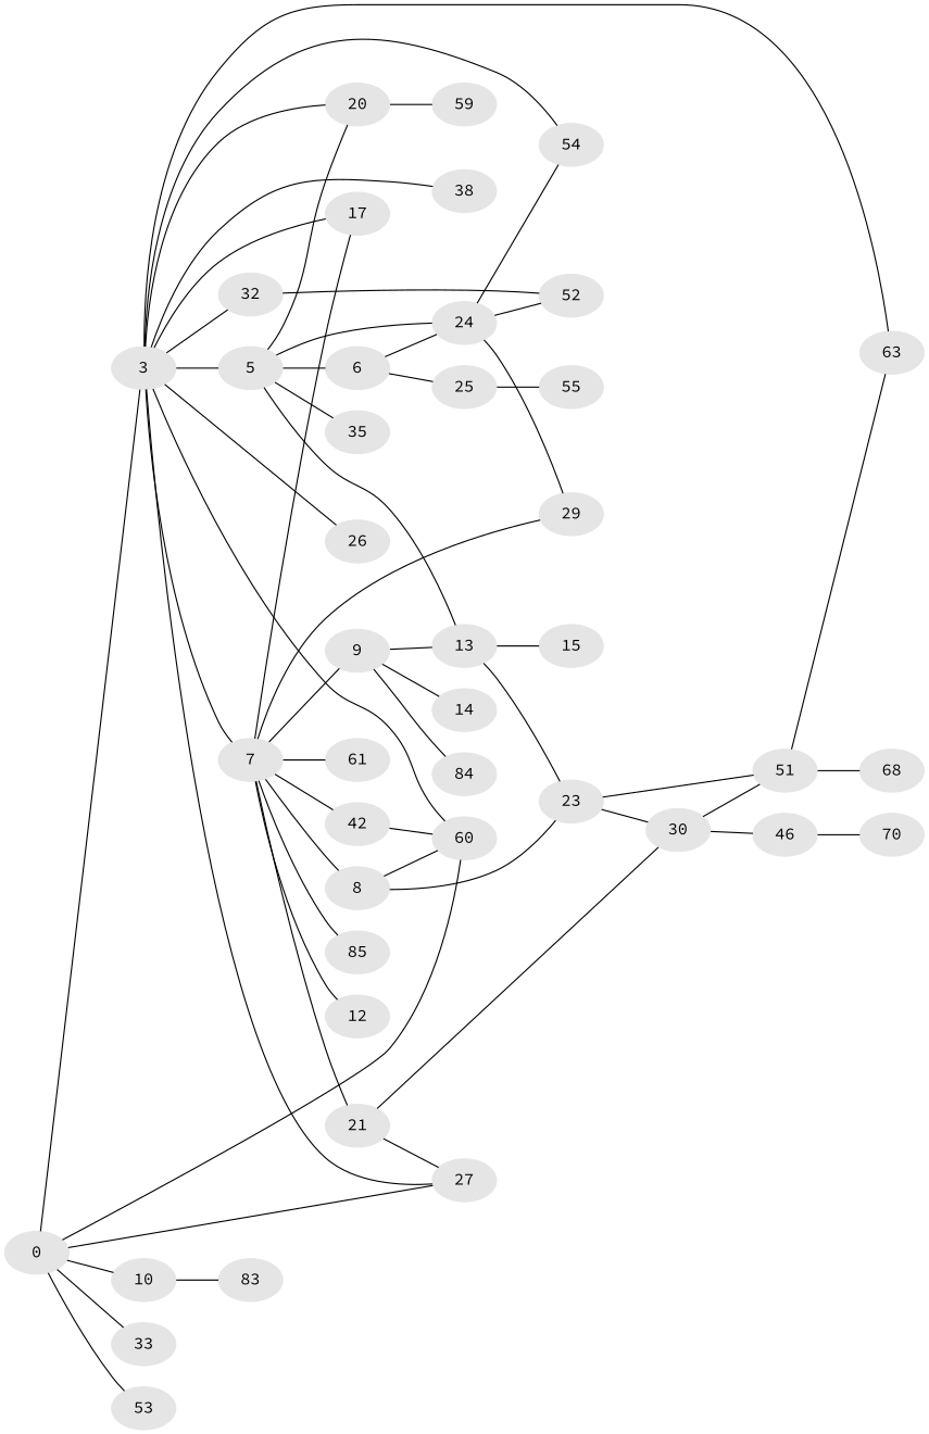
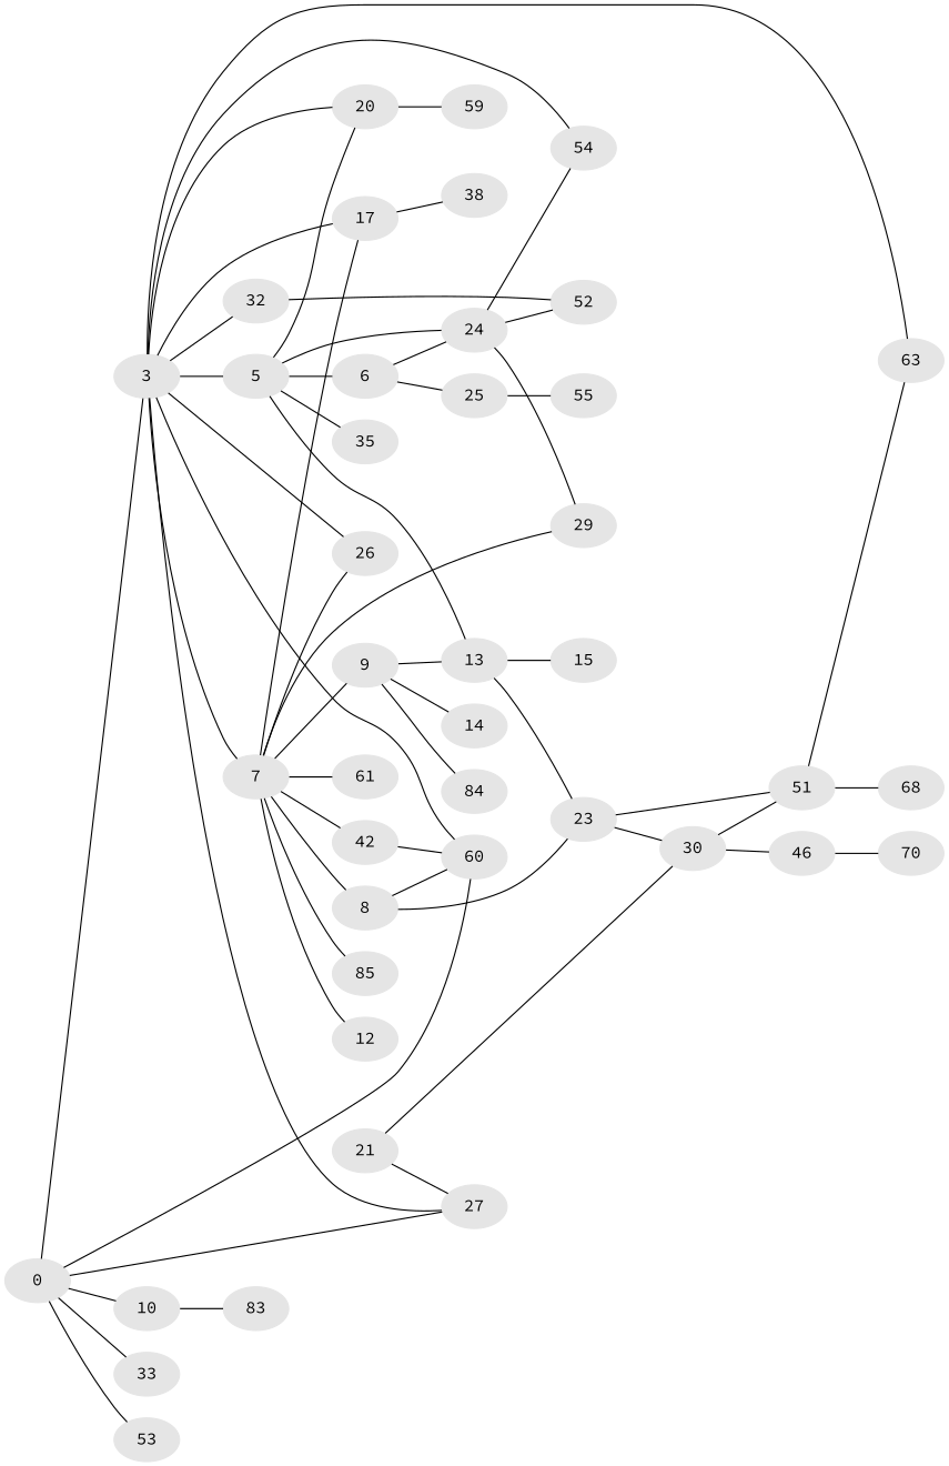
  graph {
    fontname="Source Code Pro"
    rankdir=LR
    node [color=gray90 fontname="Source Code Pro" style=filled]
    edge [fontname="Source Code Pro"]
    n1 [label=0 super="+2+16+31"]
    3 [super="+4+18+19+22+28"]
    10
    27 [super="+71+39"]
    33 [super="+74"]
    53
    60 [super="+62"]
    5 [super="+11+58"]
    7
    17
    20
    26
    32 [super="+67"]
    38
    54 [super="+65"]
    63 [super="+82"]
    83
    6
    13 [super="+47+37+44+57"]
    24 [super="+48"]
    35 [super="+36"]
    8
    9
    12
    21 [super="+50+79"]
    29 [super="+78"]
    42
    61
    85
    59
    52
    55 [super="+69"]
    25 [super="+34"]
    23 [super="+49"]
    15 [super="+43+77"]
    14
    84
    30 [super="+40"]
    51 [super="+64"]
    46
    68 [super="+72"]
    70
    n1 -- 3
    n1 -- 10
    n1 -- 27
    n1 -- 33
    n1 -- 53
    n1 -- 60
    3 -- 27 [weight=2]
    3 -- 60
    3 -- 5 [weight=2]
    3 -- 7
    3 -- 17
    3 -- 20
    3 -- 26
    3 -- 32
-   3 -- 38
+   17 -- 38
    3 -- 54
    3 -- 63
    10 -- 83
    5 -- 20
    5 -- 6
    5 -- 13
    5 -- 24
    5 -- 35
    7 -- 17
    7 -- 8
    7 -- 9
    7 -- 12
-   7 -- 21
+   7 -- 26
    7 -- 29
    7 -- 42
    7 -- 61
    7 -- 85
    20 -- 59
    32 -- 52
    6 -- 24
    6 -- 25
    13 -- 23
    13 -- 15
    24 -- 54
    24 -- 29
    24 -- 52
    8 -- 60
    8 -- 23
    9 -- 13
    9 -- 14
    9 -- 84
    21 -- 27
    21 -- 30
    42 -- 60
    25 -- 55
    23 -- 30
    23 -- 51
    30 -- 51
    30 -- 46
    51 -- 63
    51 -- 68
    46 -- 70
  }
